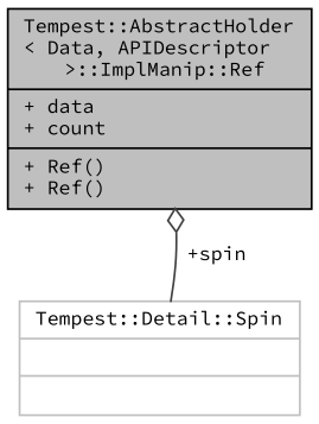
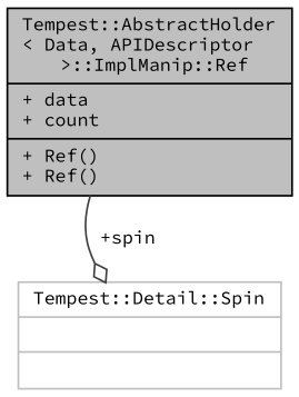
  digraph {
    fontname="Source Code Pro"
    node [fontname="Source Code Pro" fontsize=10 shape=record style=filled]
    n1 [color=black fillcolor=grey75 fontcolor=black height=0.2 label="{Tempest::AbstractHolder\l\< Data, APIDescriptor\l \>::ImplManip::Ref\n|+ data\l+ count\l|+ Ref()\l+ Ref()\l}" width=0.4]
    n2 [color=grey75 fillcolor=white height=0.2 label="{Tempest::Detail::Spin\n||}" width=0.4]
-   n2 -> n1 [arrowhead=odiamond color=grey25 fontname="Source Code Pro" fontsize=10 label=" +spin" labelfontname=Helvetica labelfontsize=10 style=solid]
+   n1 -> n2 [arrowhead=odiamond color=grey25 fontname="Source Code Pro" fontsize=10 label=" +spin" labelfontname=Helvetica labelfontsize=10 style=solid]
  }
